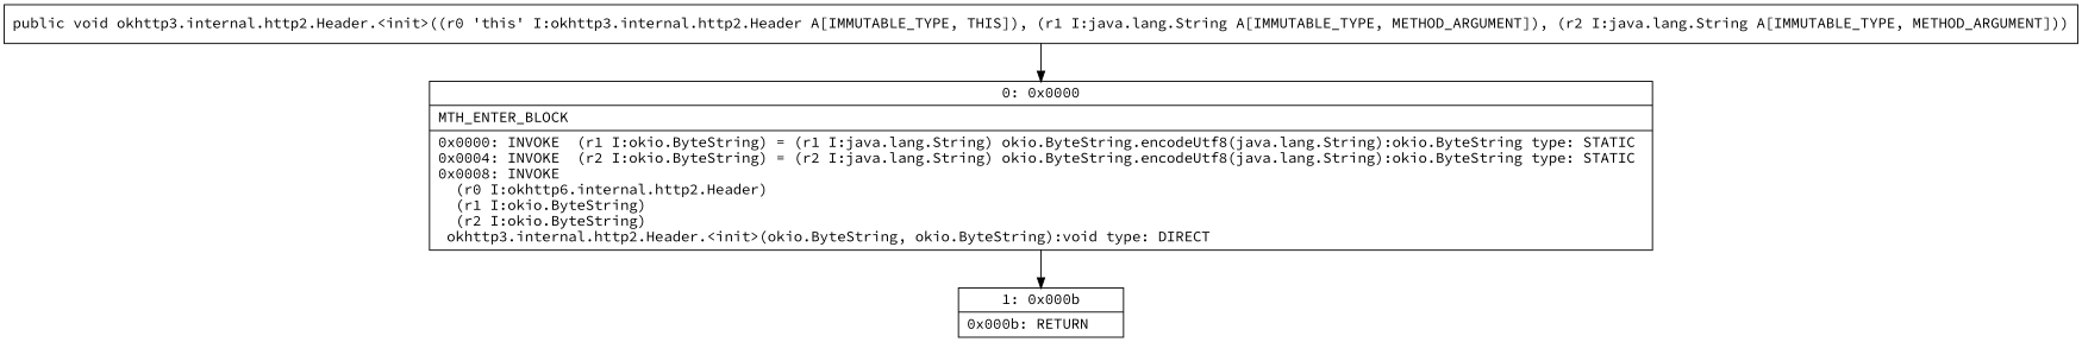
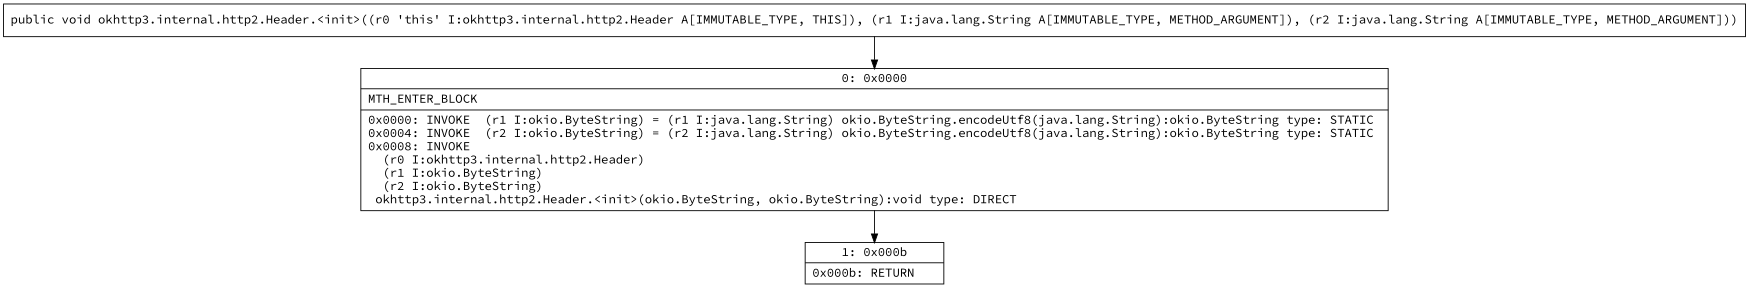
  digraph {
    fontname="Source Code Pro"
    node [shape=record fontname="Source Code Pro"]
    edge [fontname="Source Code Pro"]
-   n1 [label="{0\:\ 0x0000|MTH_ENTER_BLOCK\l|0x0000: INVOKE  (r1 I:okio.ByteString) = (r1 I:java.lang.String) okio.ByteString.encodeUtf8(java.lang.String):okio.ByteString type: STATIC \l0x0004: INVOKE  (r2 I:okio.ByteString) = (r2 I:java.lang.String) okio.ByteString.encodeUtf8(java.lang.String):okio.ByteString type: STATIC \l0x0008: INVOKE  \l  (r0 I:okhttp6.internal.http2.Header)\l  (r1 I:okio.ByteString)\l  (r2 I:okio.ByteString)\l okhttp3.internal.http2.Header.\<init\>(okio.ByteString, okio.ByteString):void type: DIRECT \l}"]
+   n1 [label="{0\:\ 0x0000|MTH_ENTER_BLOCK\l|0x0000: INVOKE  (r1 I:okio.ByteString) = (r1 I:java.lang.String) okio.ByteString.encodeUtf8(java.lang.String):okio.ByteString type: STATIC \l0x0004: INVOKE  (r2 I:okio.ByteString) = (r2 I:java.lang.String) okio.ByteString.encodeUtf8(java.lang.String):okio.ByteString type: STATIC \l0x0008: INVOKE  \l  (r0 I:okhttp3.internal.http2.Header)\l  (r1 I:okio.ByteString)\l  (r2 I:okio.ByteString)\l okhttp3.internal.http2.Header.\<init\>(okio.ByteString, okio.ByteString):void type: DIRECT \l}"]
    n2 [label="{1\:\ 0x000b|0x000b: RETURN   \l}"]
    n3 [label="{public void okhttp3.internal.http2.Header.\<init\>((r0 'this' I:okhttp3.internal.http2.Header A[IMMUTABLE_TYPE, THIS]), (r1 I:java.lang.String A[IMMUTABLE_TYPE, METHOD_ARGUMENT]), (r2 I:java.lang.String A[IMMUTABLE_TYPE, METHOD_ARGUMENT])) }"]
    n1 -> n2
    n3 -> n1
  }
